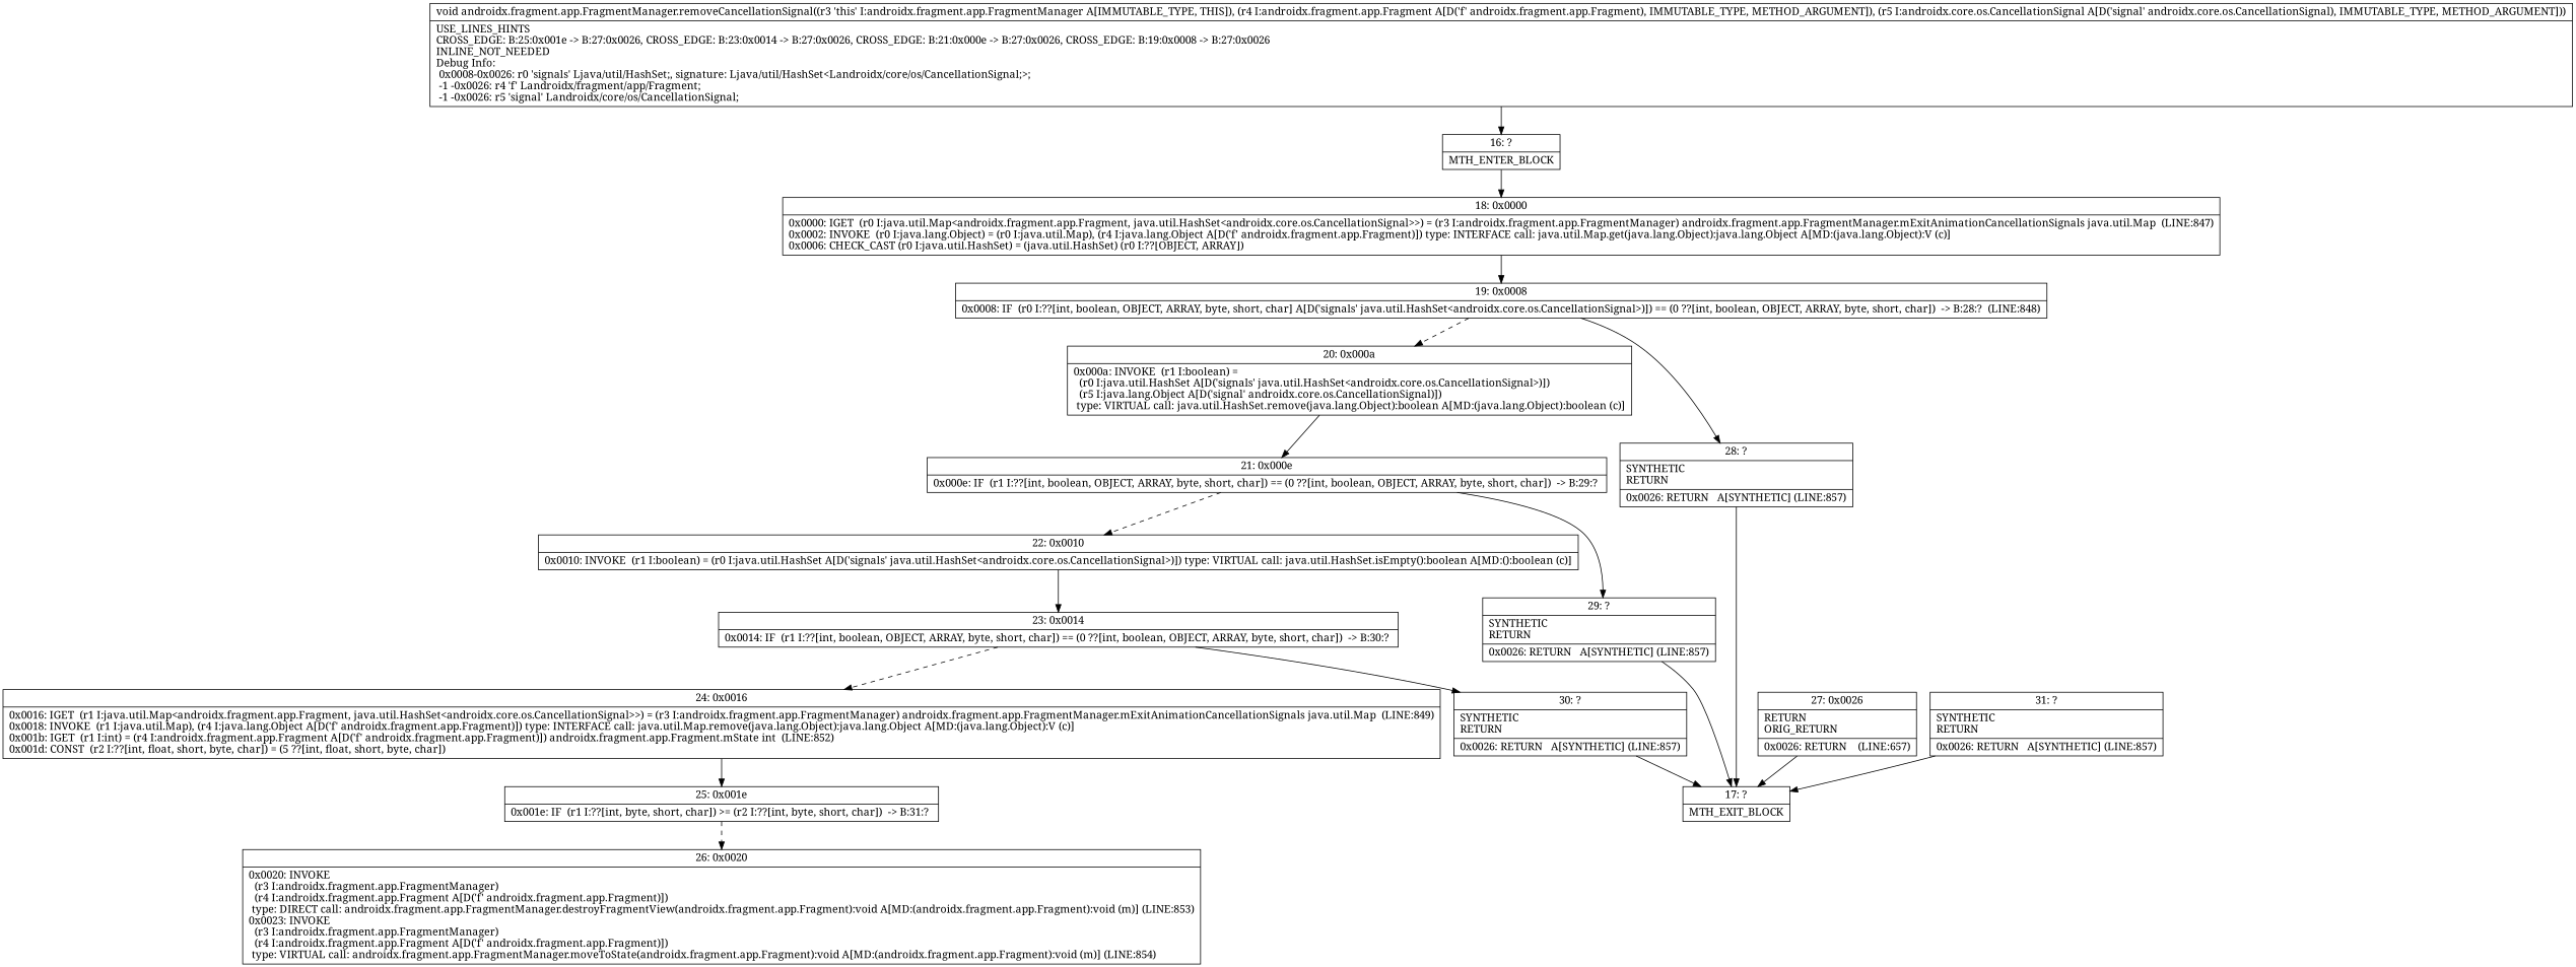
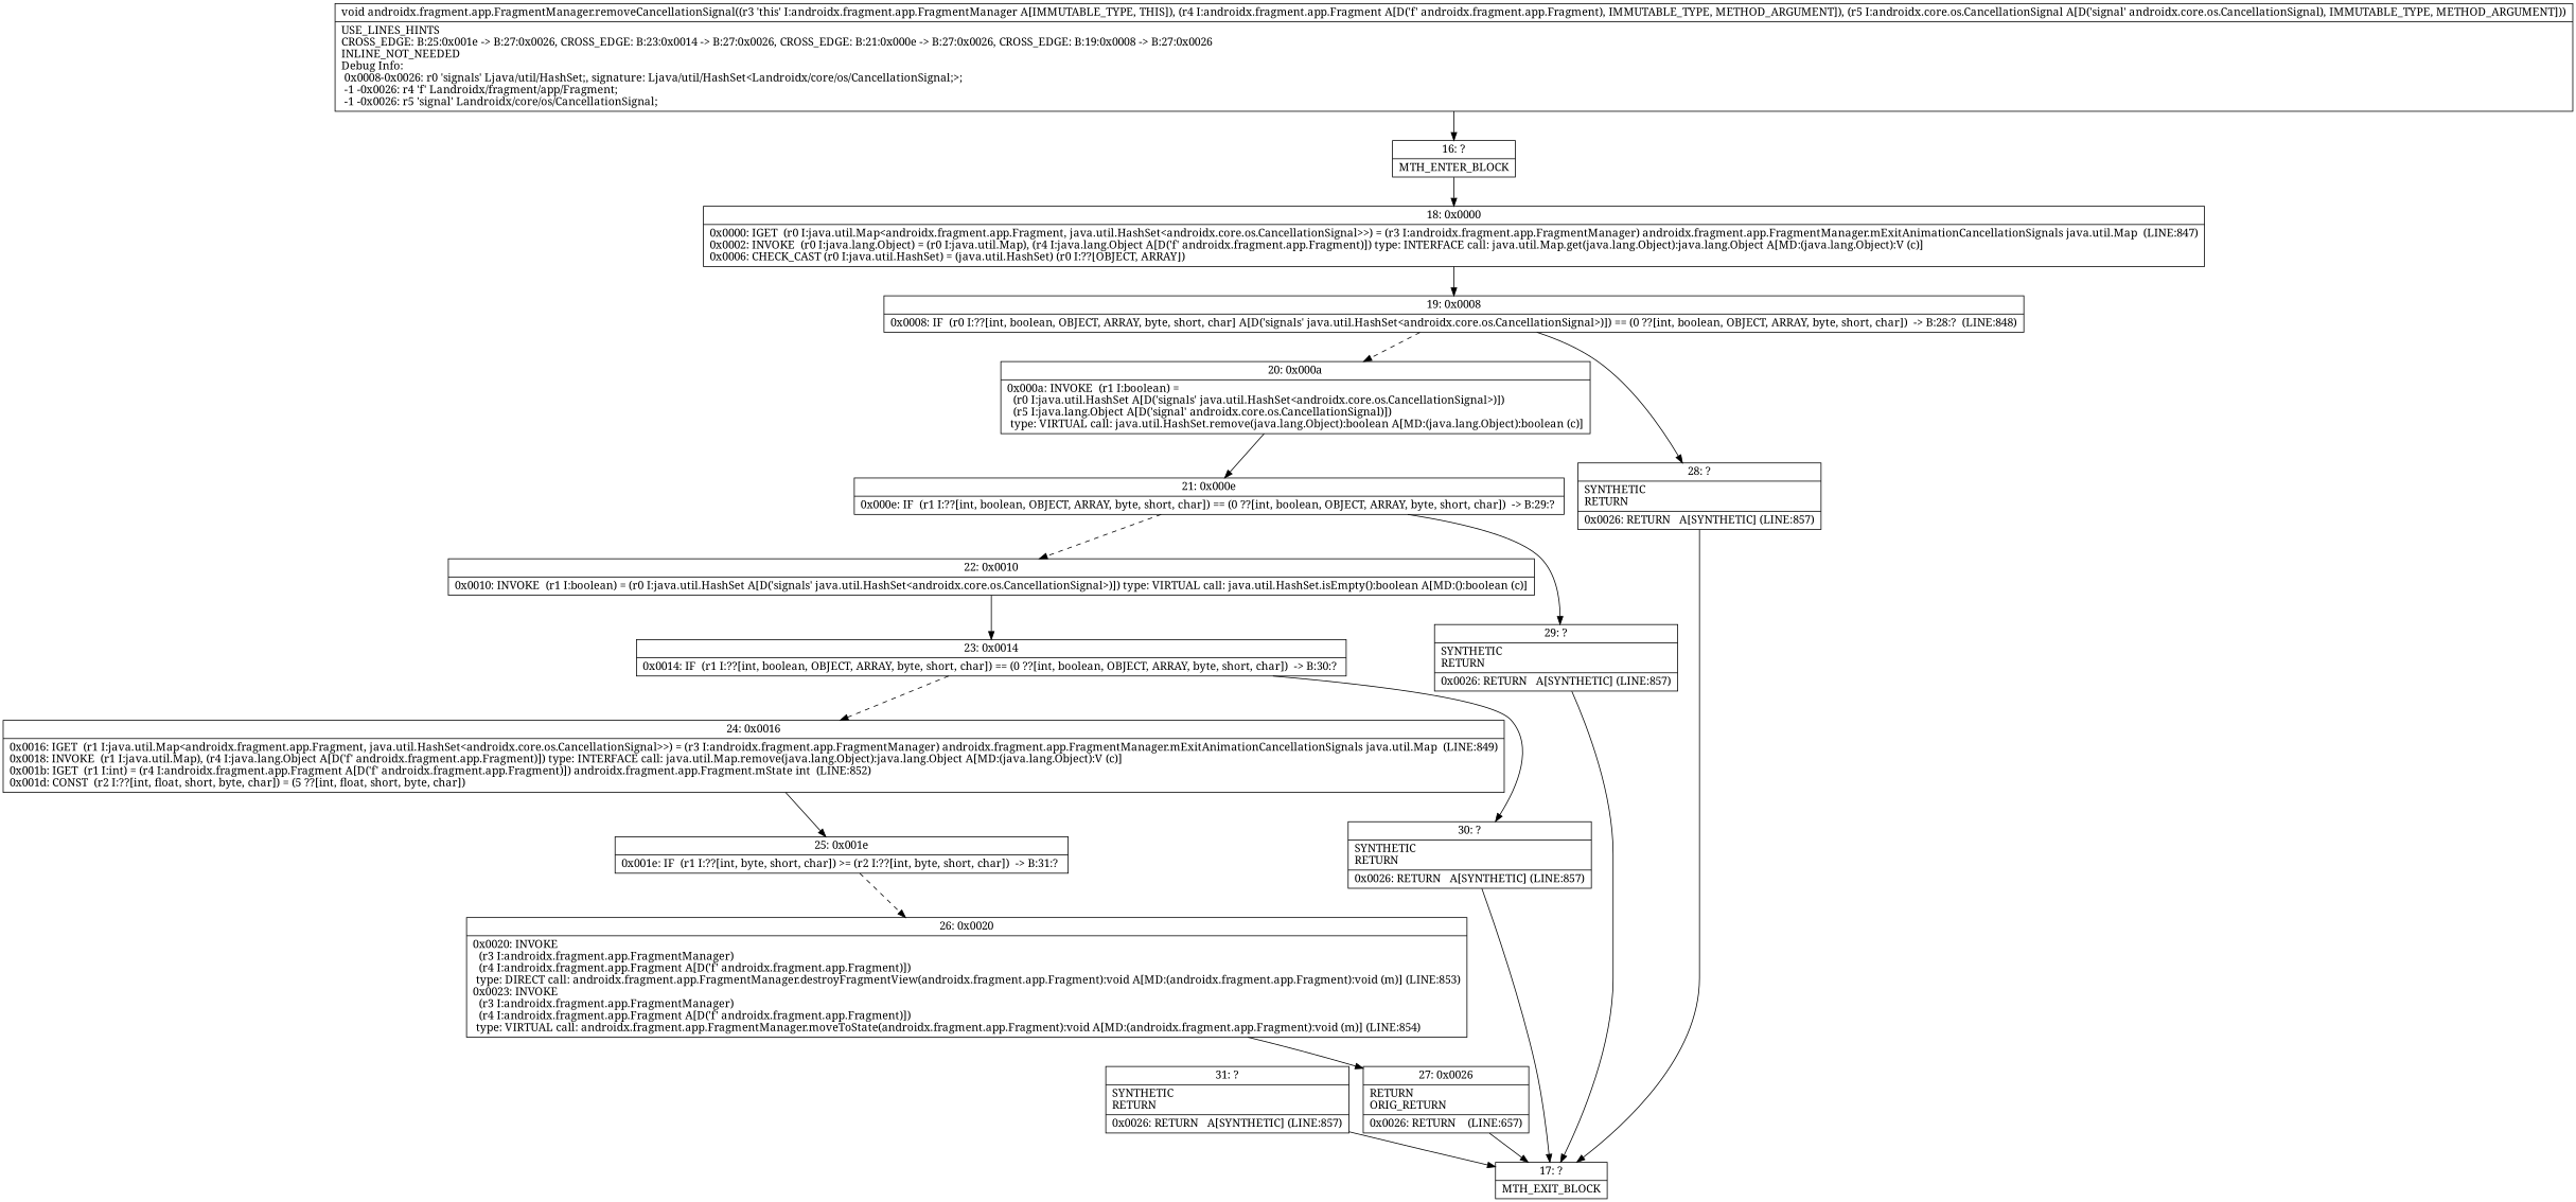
  digraph {
    fontname="Noto Serif"
    node [fontname="Noto Serif" shape=record]
    edge [fontname="Noto Serif"]
    n1 [label="{16\:\ ?|MTH_ENTER_BLOCK\l}"]
    n2 [label="{18\:\ 0x0000|0x0000: IGET  (r0 I:java.util.Map\<androidx.fragment.app.Fragment, java.util.HashSet\<androidx.core.os.CancellationSignal\>\>) = (r3 I:androidx.fragment.app.FragmentManager) androidx.fragment.app.FragmentManager.mExitAnimationCancellationSignals java.util.Map  (LINE:847)\l0x0002: INVOKE  (r0 I:java.lang.Object) = (r0 I:java.util.Map), (r4 I:java.lang.Object A[D('f' androidx.fragment.app.Fragment)]) type: INTERFACE call: java.util.Map.get(java.lang.Object):java.lang.Object A[MD:(java.lang.Object):V (c)]\l0x0006: CHECK_CAST (r0 I:java.util.HashSet) = (java.util.HashSet) (r0 I:??[OBJECT, ARRAY]) \l}"]
    n3 [label="{19\:\ 0x0008|0x0008: IF  (r0 I:??[int, boolean, OBJECT, ARRAY, byte, short, char] A[D('signals' java.util.HashSet\<androidx.core.os.CancellationSignal\>)]) == (0 ??[int, boolean, OBJECT, ARRAY, byte, short, char])  \-\> B:28:?  (LINE:848)\l}"]
    n4 [label="{20\:\ 0x000a|0x000a: INVOKE  (r1 I:boolean) = \l  (r0 I:java.util.HashSet A[D('signals' java.util.HashSet\<androidx.core.os.CancellationSignal\>)])\l  (r5 I:java.lang.Object A[D('signal' androidx.core.os.CancellationSignal)])\l type: VIRTUAL call: java.util.HashSet.remove(java.lang.Object):boolean A[MD:(java.lang.Object):boolean (c)]\l}"]
    n5 [label="{28\:\ ?|SYNTHETIC\lRETURN\l|0x0026: RETURN   A[SYNTHETIC] (LINE:857)\l}"]
    n6 [label="{21\:\ 0x000e|0x000e: IF  (r1 I:??[int, boolean, OBJECT, ARRAY, byte, short, char]) == (0 ??[int, boolean, OBJECT, ARRAY, byte, short, char])  \-\> B:29:? \l}"]
    n7 [label="{17\:\ ?|MTH_EXIT_BLOCK\l}"]
    n8 [label="{22\:\ 0x0010|0x0010: INVOKE  (r1 I:boolean) = (r0 I:java.util.HashSet A[D('signals' java.util.HashSet\<androidx.core.os.CancellationSignal\>)]) type: VIRTUAL call: java.util.HashSet.isEmpty():boolean A[MD:():boolean (c)]\l}"]
    n9 [label="{29\:\ ?|SYNTHETIC\lRETURN\l|0x0026: RETURN   A[SYNTHETIC] (LINE:857)\l}"]
    n10 [label="{23\:\ 0x0014|0x0014: IF  (r1 I:??[int, boolean, OBJECT, ARRAY, byte, short, char]) == (0 ??[int, boolean, OBJECT, ARRAY, byte, short, char])  \-\> B:30:? \l}"]
    n11 [label="{24\:\ 0x0016|0x0016: IGET  (r1 I:java.util.Map\<androidx.fragment.app.Fragment, java.util.HashSet\<androidx.core.os.CancellationSignal\>\>) = (r3 I:androidx.fragment.app.FragmentManager) androidx.fragment.app.FragmentManager.mExitAnimationCancellationSignals java.util.Map  (LINE:849)\l0x0018: INVOKE  (r1 I:java.util.Map), (r4 I:java.lang.Object A[D('f' androidx.fragment.app.Fragment)]) type: INTERFACE call: java.util.Map.remove(java.lang.Object):java.lang.Object A[MD:(java.lang.Object):V (c)]\l0x001b: IGET  (r1 I:int) = (r4 I:androidx.fragment.app.Fragment A[D('f' androidx.fragment.app.Fragment)]) androidx.fragment.app.Fragment.mState int  (LINE:852)\l0x001d: CONST  (r2 I:??[int, float, short, byte, char]) = (5 ??[int, float, short, byte, char]) \l}"]
    n12 [label="{30\:\ ?|SYNTHETIC\lRETURN\l|0x0026: RETURN   A[SYNTHETIC] (LINE:857)\l}"]
    n13 [label="{25\:\ 0x001e|0x001e: IF  (r1 I:??[int, byte, short, char]) \>= (r2 I:??[int, byte, short, char])  \-\> B:31:? \l}"]
    n14 [label="{26\:\ 0x0020|0x0020: INVOKE  \l  (r3 I:androidx.fragment.app.FragmentManager)\l  (r4 I:androidx.fragment.app.Fragment A[D('f' androidx.fragment.app.Fragment)])\l type: DIRECT call: androidx.fragment.app.FragmentManager.destroyFragmentView(androidx.fragment.app.Fragment):void A[MD:(androidx.fragment.app.Fragment):void (m)] (LINE:853)\l0x0023: INVOKE  \l  (r3 I:androidx.fragment.app.FragmentManager)\l  (r4 I:androidx.fragment.app.Fragment A[D('f' androidx.fragment.app.Fragment)])\l type: VIRTUAL call: androidx.fragment.app.FragmentManager.moveToState(androidx.fragment.app.Fragment):void A[MD:(androidx.fragment.app.Fragment):void (m)] (LINE:854)\l}"]
    n15 [label="{27\:\ 0x0026|RETURN\lORIG_RETURN\l|0x0026: RETURN    (LINE:657)\l}"]
    n16 [label="{31\:\ ?|SYNTHETIC\lRETURN\l|0x0026: RETURN   A[SYNTHETIC] (LINE:857)\l}"]
    n17 [label="{void androidx.fragment.app.FragmentManager.removeCancellationSignal((r3 'this' I:androidx.fragment.app.FragmentManager A[IMMUTABLE_TYPE, THIS]), (r4 I:androidx.fragment.app.Fragment A[D('f' androidx.fragment.app.Fragment), IMMUTABLE_TYPE, METHOD_ARGUMENT]), (r5 I:androidx.core.os.CancellationSignal A[D('signal' androidx.core.os.CancellationSignal), IMMUTABLE_TYPE, METHOD_ARGUMENT]))  | USE_LINES_HINTS\lCROSS_EDGE: B:25:0x001e \-\> B:27:0x0026, CROSS_EDGE: B:23:0x0014 \-\> B:27:0x0026, CROSS_EDGE: B:21:0x000e \-\> B:27:0x0026, CROSS_EDGE: B:19:0x0008 \-\> B:27:0x0026\lINLINE_NOT_NEEDED\lDebug Info:\l  0x0008\-0x0026: r0 'signals' Ljava\/util\/HashSet;, signature: Ljava\/util\/HashSet\<Landroidx\/core\/os\/CancellationSignal;\>;\l  \-1 \-0x0026: r4 'f' Landroidx\/fragment\/app\/Fragment;\l  \-1 \-0x0026: r5 'signal' Landroidx\/core\/os\/CancellationSignal;\l}"]
    n1 -> n2
    n2 -> n3
    n3 -> n4 [style=dashed]
    n3 -> n5
    n4 -> n6
    n5 -> n7
    n6 -> n8 [style=dashed]
    n6 -> n9
    n8 -> n10
    n9 -> n7
    n10 -> n11 [style=dashed]
    n10 -> n12
    n11 -> n13
    n12 -> n7
    n13 -> n14 [style=dashed]
+   n14 -> n15
    n15 -> n7
    n16 -> n7
    n17 -> n1
  }
